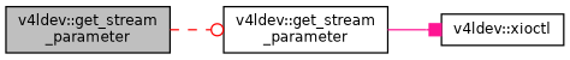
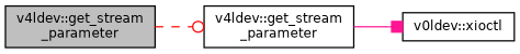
  digraph {
    rankdir=LR
    node [color=black fillcolor=white fontname=Helvetica fontsize=10 shape=record style=filled]
    edge [fontname=Helvetica fontsize=10 labelfontname=Helvetica labelfontsize=10]
    n1 [fillcolor=grey75 fontcolor=black height=0.2 label="v4ldev::get_stream\l_parameter" width=0.4]
    n2 [height=0.2 label="v4ldev::get_stream\l_parameter" width=0.4]
-   n3 [height=0.2 label="v4ldev::xioctl" width=0.4]
+   n3 [height=0.2 label="v0ldev::xioctl" width=0.4]
    n1 -> n2 [color=red style=dashed arrowhead=odot]
    n2 -> n3 [color=deeppink style=solid arrowhead=box]
  }
